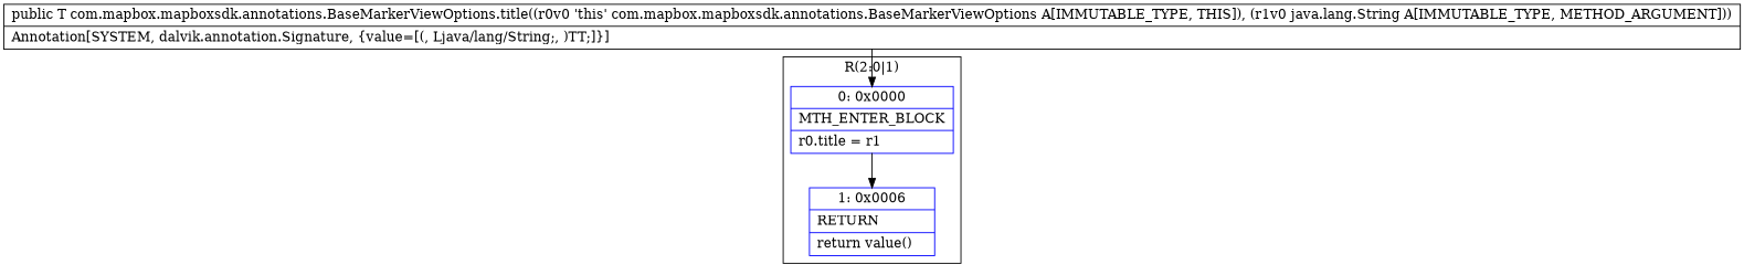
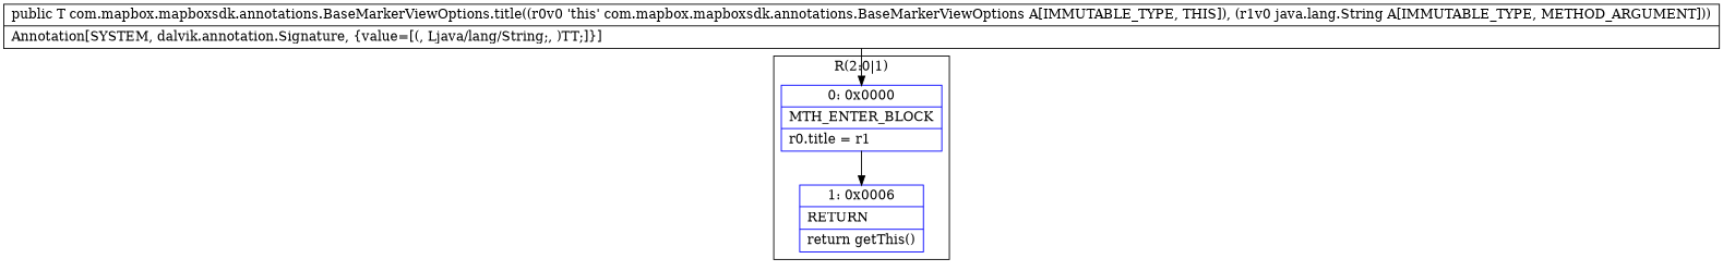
  digraph {
    node [color=blue shape=record]
    n1 [label="{0\:\ 0x0000|MTH_ENTER_BLOCK\l|r0.title = r1\l}"]
-   n2 [label="{1\:\ 0x0006|RETURN\l|return value()\l}"]
+   n2 [label="{1\:\ 0x0006|RETURN\l|return getThis()\l}"]
    n3 [label="{public T com.mapbox.mapboxsdk.annotations.BaseMarkerViewOptions.title((r0v0 'this' com.mapbox.mapboxsdk.annotations.BaseMarkerViewOptions A[IMMUTABLE_TYPE, THIS]), (r1v0 java.lang.String A[IMMUTABLE_TYPE, METHOD_ARGUMENT]))  | Annotation[SYSTEM, dalvik.annotation.Signature, \{value=[(, Ljava\/lang\/String;, )TT;]\}]\l}" color=""]
    subgraph cluster_1 {
      label="R(2:0|1)"
      n1
      n2
    }
    n1 -> n2
    n3 -> n1
  }
